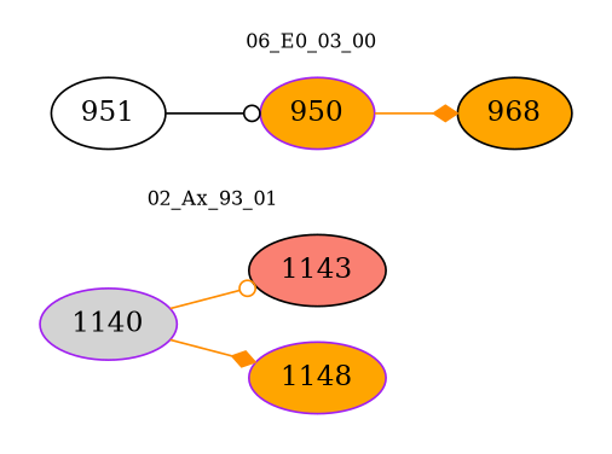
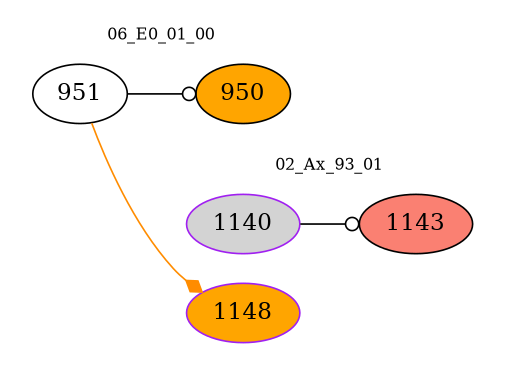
  digraph {
    rankdir=LR
    node [color=purple fillcolor=orange style=filled]
    edge [arrowhead=diamond color=darkorange]
    n1 [fillcolor=lightgrey label=1140]
    n2 [label=1148]
    n3 [color=black fillcolor=salmon label=1143]
-   n4 [label=950]
+   n4 [color=black label=950]
    n5 [color=black fillcolor=white label=951]
-   n6 [color=black label=968]
    subgraph cluster_1 {
      color=white
      fontsize=10
      label="02_Ax_93_01"
      n1
      n2
      n3
    }
    subgraph cluster_2 {
      color=white
      fontsize=10
-     label="06_E0_03_00"
+     label="06_E0_01_00"
      n4
      n5
-     n6
    }
-   n1 -> n2
-   n1 -> n3 [arrowhead=odot]
-   n4 -> n6
+   n5 -> n2
+   n1 -> n3 [arrowhead=odot color=black]
    n5 -> n4 [arrowhead=odot color=black]
  }
